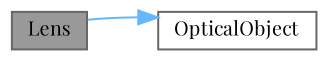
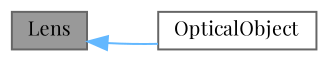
  digraph {
    rankdir=LR
    fontname="Playfair Display"
    node [color=gray40 fontname="Playfair Display" fontsize=10 shape=box style=filled]
    n1 [fillcolor=grey60 fontcolor=black height=0.2 label=Lens width=0.4]
    n2 [fillcolor=white height=0.2 label=OpticalObject width=0.4]
-   n2 -> n1 [color=steelblue1 dir=back fontname="Playfair Display" fontsize=10 labelfontname=Helvetica labelfontsize=10 style=solid]
+   n1 -> n2 [color=steelblue1 dir=back fontname="Playfair Display" fontsize=10 labelfontname=Helvetica labelfontsize=10 style=solid]
  }
